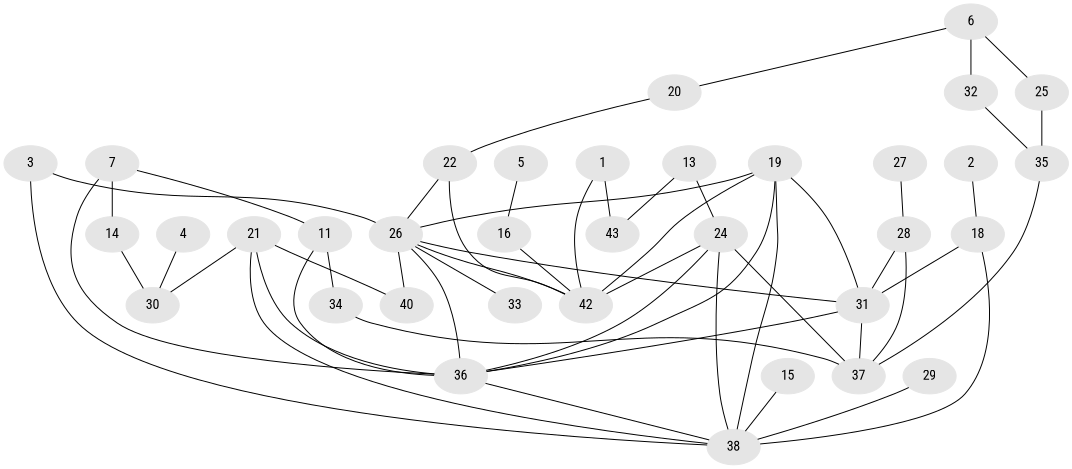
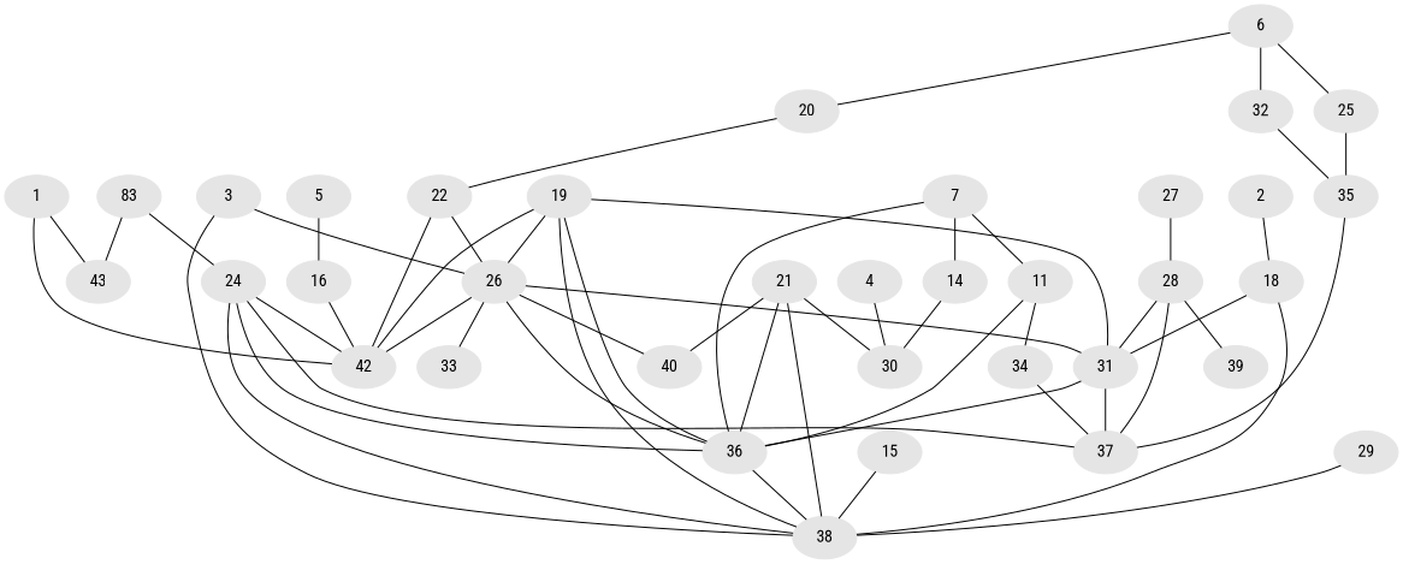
  graph {
    fontname="Roboto Condensed"
    node [color=gray90 fontname="Roboto Condensed" style=filled]
    edge [fontname="Roboto Condensed" weight=1.0]
    1
    42
    43
    2
    18
    38
    31
    3
    26
    36
    40
    33
    4
    30
    5
    16
    6
    20
    25
    32
    n21 [label=22]
    35
    7
    11
    14
    34
    37
-   13
+   13 [label=83]
    24
    15
    19
    21
    27
    28
+   39
    29
    1 -- 42
    1 -- 43
    2 -- 18
    18 -- 38 [weight=2.0]
    18 -- 31
    31 -- 36
    31 -- 37
    3 -- 38
    3 -- 26
    26 -- 42
    26 -- 31
    26 -- 36 [weight=2.0]
    26 -- 40
    26 -- 33
    36 -- 38
    4 -- 30
    5 -- 16
    16 -- 42
    6 -- 20
    6 -- 25
    6 -- 32
    20 -- n21
    25 -- 35
    32 -- 35
    n21 -- 42 [weight=2.0]
    n21 -- 26
    35 -- 37
    7 -- 36
    7 -- 11
    7 -- 14
    11 -- 36
    11 -- 34
    14 -- 30
    34 -- 37
    13 -- 43
    13 -- 24
    24 -- 42
    24 -- 38
    24 -- 36
    24 -- 37
    15 -- 38
    19 -- 42
    19 -- 38
    19 -- 31
    19 -- 26
    19 -- 36
    21 -- 38
    21 -- 36
    21 -- 40
    21 -- 30
    27 -- 28
    28 -- 31
    28 -- 37
+   28 -- 39
    29 -- 38
  }
